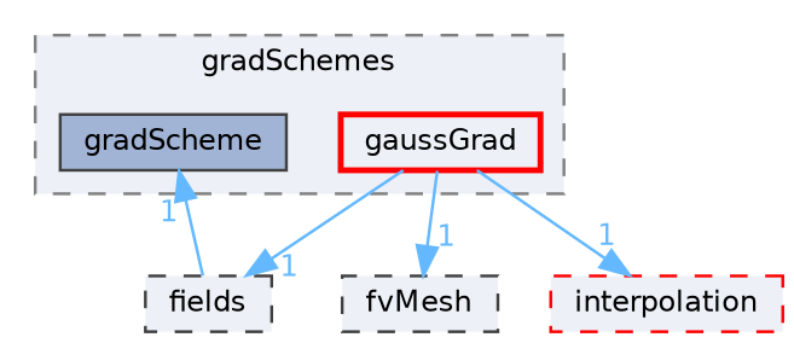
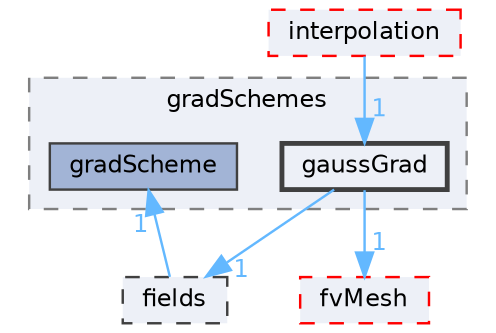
  digraph {
    compound=true
    node [color=grey25 fillcolor="#edf0f7" fontname=Helvetica fontsize=10 shape=box style="filled,dashed"]
    edge [color=steelblue1 fontcolor=steelblue1 fontname=Helvetica fontsize=10 headlabel=1 labeldistance=1.5 labelfontname=Helvetica labelfontsize=10]
    n1 [fillcolor="#a2b4d6" height=0.2 label=gradScheme style=filled width=0.4]
-   n2 [color=red height=0.2 label=gaussGrad style="filled,bold" width=0.4]
+   n2 [height=0.2 label=gaussGrad style="filled,bold" width=0.4]
    n3 [height=0.2 label=fields width=0.4]
-   n4 [height=0.2 label=fvMesh width=0.4]
+   n4 [color=red height=0.2 label=fvMesh width=0.4]
    n5 [color=red height=0.2 label=interpolation width=0.4]
    subgraph cluster_1 {
      bgcolor="#edf0f7"
      fontname=Helvetica
      fontsize=10
      label=gradSchemes
      pencolor=grey50
      style="filled,dashed"
      n1
      n2
    }
    n2 -> n3
    n2 -> n4
-   n2 -> n5
+   n5 -> n2
    n3 -> n1
  }
